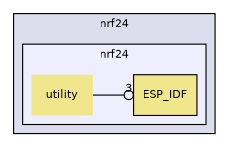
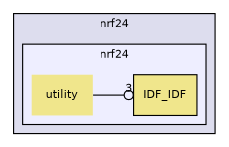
  digraph {
    compound=true
    rankdir=LR
    node [fontname=Helvetica fontsize=10 style=filled fillcolor=khaki]
    n1 [label=utility shape=plaintext]
-   n2 [color=black label=ESP_IDF shape=box]
+   n2 [color=black label=IDF_IDF shape=box]
    subgraph cluster_1 {
      bgcolor="#ddddee"
      fontname=Helvetica
      fontsize=10
      label=nrf24
      pencolor=black
      subgraph cluster_2 {
        bgcolor="#eeeeff"
        fontname=Helvetica
        fontsize=10
        pencolor=black
        n1
        n2
      }
    }
    n1 -> n2 [headlabel=3 labeldistance=1.5 labelfontname=Helvetica labelfontsize=10 arrowhead=odot]
  }
